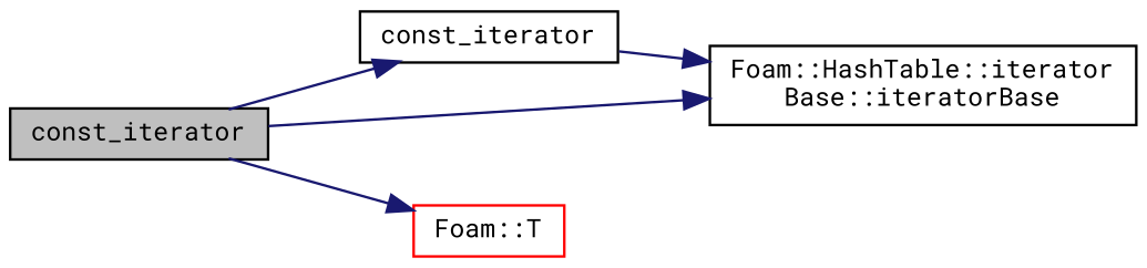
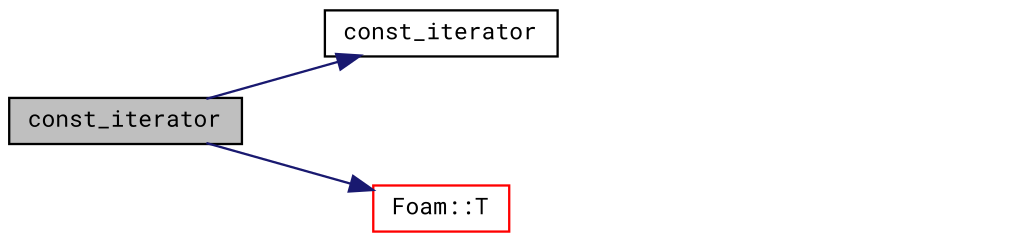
  digraph {
    rankdir=LR
    fontname="Roboto Mono"
    node [color=black fontname="Roboto Mono" fontsize=10 shape=record]
    edge [color=midnightblue fontname="Roboto Mono" fontsize=10 labelfontname=Helvetica labelfontsize=10 style=solid]
    n1 [fillcolor=grey75 fontcolor=black height=0.2 label=const_iterator style=filled width=0.4]
    n2 [height=0.2 label=const_iterator width=0.4]
-   n3 [height=0.2 label="Foam::HashTable::iterator\lBase::iteratorBase" width=0.4]
    n4 [color=red height=0.2 label="Foam::T" width=0.4]
    n1 -> n2
-   n1 -> n3
    n1 -> n4
-   n2 -> n3
  }
